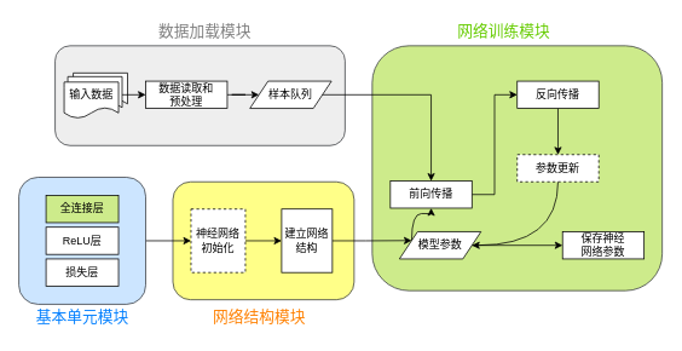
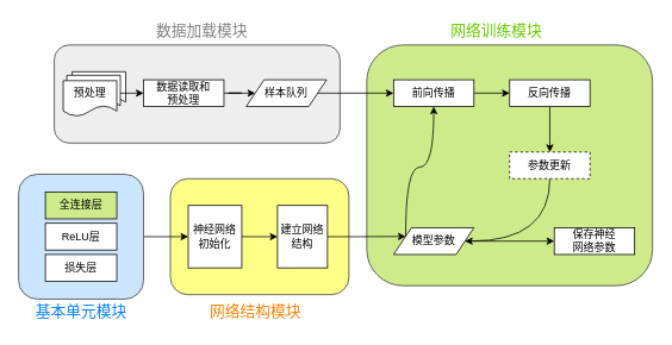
  <mxCell id="0" />
  <mxCell id="1" parent="0" />
  <mxCell id="2" value="" style="rounded=1;whiteSpace=wrap;html=1;fillColor=#cdeb8b;strokeColor=#36393d;" vertex="1" parent="1"><mxGeometry x="410" y="50" width="320" height="270" as="geometry" /></mxCell>
  <mxCell id="3" value="" style="rounded=1;whiteSpace=wrap;html=1;fillColor=#eeeeee;strokeColor=#36393d;" vertex="1" parent="1"><mxGeometry x="60" y="50" width="320" height="110" as="geometry" /></mxCell>
  <mxCell id="4" value="" style="shape=document;whiteSpace=wrap;html=1;boundedLbl=1;" vertex="1" parent="1"><mxGeometry x="80" y="80" width="60" height="40" as="geometry" /></mxCell>
  <mxCell id="5" style="edgeStyle=orthogonalEdgeStyle;rounded=0;orthogonalLoop=1;jettySize=auto;html=1;exitX=1;exitY=0.5;exitDx=0;exitDy=0;entryX=0;entryY=0.5;entryDx=0;entryDy=0;" edge="1" parent="1" source="6" target="21"><mxGeometry relative="1" as="geometry" /></mxCell>
  <mxCell id="6" value="" style="shape=document;whiteSpace=wrap;html=1;boundedLbl=1;" vertex="1" parent="1"><mxGeometry x="74" y="84" width="60" height="40" as="geometry" /></mxCell>
  <mxCell id="7" value="" style="rounded=1;whiteSpace=wrap;html=1;fillColor=#ffff88;strokeColor=#36393d;" vertex="1" parent="1"><mxGeometry x="190" y="200" width="200" height="130" as="geometry" /></mxCell>
  <mxCell id="8" style="edgeStyle=orthogonalEdgeStyle;rounded=0;orthogonalLoop=1;jettySize=auto;html=1;" edge="1" parent="1" source="9" target="14"><mxGeometry relative="1" as="geometry" /></mxCell>
  <mxCell id="9" value="" style="rounded=1;whiteSpace=wrap;html=1;fillColor=#cce5ff;strokeColor=#36393d;" vertex="1" parent="1"><mxGeometry x="20" y="195" width="140" height="140" as="geometry" /></mxCell>
  <mxCell id="10" value="全连接层" style="rounded=0;whiteSpace=wrap;html=1;fillColor=#cdeb8b;" vertex="1" parent="1"><mxGeometry x="50" y="215" width="80" height="30" as="geometry" /></mxCell>
  <mxCell id="11" value="ReLU层" style="rounded=0;whiteSpace=wrap;html=1;" vertex="1" parent="1"><mxGeometry x="50" y="250" width="80" height="30" as="geometry" /></mxCell>
  <mxCell id="12" value="损失层" style="rounded=0;whiteSpace=wrap;html=1;" vertex="1" parent="1"><mxGeometry x="50" y="285" width="80" height="30" as="geometry" /></mxCell>
  <mxCell id="13" style="edgeStyle=orthogonalEdgeStyle;rounded=0;orthogonalLoop=1;jettySize=auto;html=1;" edge="1" parent="1" source="14" target="16"><mxGeometry relative="1" as="geometry" /></mxCell>
- <mxCell id="14" value="神经网络初始化" style="rounded=0;whiteSpace=wrap;html=1;dashed=1;" vertex="1" parent="1"><mxGeometry x="210" y="230" width="60" height="70" as="geometry" /></mxCell>
+ <mxCell id="14" value="神经网络初始化" style="rounded=0;whiteSpace=wrap;html=1;" vertex="1" parent="1"><mxGeometry x="210" y="230" width="60" height="70" as="geometry" /></mxCell>
  <mxCell id="15" style="edgeStyle=orthogonalEdgeStyle;rounded=0;orthogonalLoop=1;jettySize=auto;html=1;entryX=0;entryY=0.25;entryDx=0;entryDy=0;" edge="1" parent="1" source="16" target="30"><mxGeometry relative="1" as="geometry" /></mxCell>
  <mxCell id="16" value="建立网络结构" style="rounded=0;whiteSpace=wrap;html=1;" vertex="1" parent="1"><mxGeometry x="310" y="230" width="56" height="70" as="geometry" /></mxCell>
  <mxCell id="17" style="edgeStyle=orthogonalEdgeStyle;rounded=0;orthogonalLoop=1;jettySize=auto;html=1;exitX=1;exitY=0.5;exitDx=0;exitDy=0;" edge="1" parent="1" source="18" target="23"><mxGeometry relative="1" as="geometry" /></mxCell>
  <mxCell id="18" value="样本队列" style="shape=parallelogram;perimeter=parallelogramPerimeter;whiteSpace=wrap;html=1;fixedSize=1;" vertex="1" parent="1"><mxGeometry x="275" y="89" width="90" height="30" as="geometry" /></mxCell>
- <mxCell id="19" value="输入数据" style="shape=document;whiteSpace=wrap;html=1;boundedLbl=1;" vertex="1" parent="1"><mxGeometry x="70" y="90" width="60" height="40" as="geometry" /></mxCell>
+ <mxCell id="19" value="预处理" style="shape=document;whiteSpace=wrap;html=1;boundedLbl=1;" vertex="1" parent="1"><mxGeometry x="70" y="90" width="60" height="40" as="geometry" /></mxCell>
  <mxCell id="20" style="edgeStyle=orthogonalEdgeStyle;rounded=0;orthogonalLoop=1;jettySize=auto;html=1;" edge="1" parent="1" source="21" target="18"><mxGeometry relative="1" as="geometry" /></mxCell>
  <mxCell id="21" value="数据读取和&lt;br&gt;预处理" style="rounded=0;whiteSpace=wrap;html=1;" vertex="1" parent="1"><mxGeometry x="160" y="89" width="90" height="30" as="geometry" /></mxCell>
  <mxCell id="22" style="edgeStyle=orthogonalEdgeStyle;rounded=0;orthogonalLoop=1;jettySize=auto;html=1;exitX=1;exitY=0.5;exitDx=0;exitDy=0;entryX=0;entryY=0.5;entryDx=0;entryDy=0;" edge="1" parent="1" source="23" target="25"><mxGeometry relative="1" as="geometry" /></mxCell>
- <mxCell id="23" value="前向传播" style="rounded=0;whiteSpace=wrap;html=1;" vertex="1" parent="1"><mxGeometry x="430" y="199" width="90" height="30" as="geometry" /></mxCell>
+ <mxCell id="23" value="前向传播" style="rounded=0;whiteSpace=wrap;html=1;" vertex="1" parent="1"><mxGeometry x="440" y="89" width="90" height="30" as="geometry" /></mxCell>
  <mxCell id="24" style="edgeStyle=orthogonalEdgeStyle;rounded=0;orthogonalLoop=1;jettySize=auto;html=1;entryX=0.5;entryY=0;entryDx=0;entryDy=0;" edge="1" parent="1" source="25" target="27"><mxGeometry relative="1" as="geometry" /></mxCell>
  <mxCell id="25" value="反向传播" style="rounded=0;whiteSpace=wrap;html=1;" vertex="1" parent="1"><mxGeometry x="570" y="89" width="90" height="30" as="geometry" /></mxCell>
  <mxCell id="26" style="edgeStyle=orthogonalEdgeStyle;rounded=0;orthogonalLoop=1;jettySize=auto;html=1;entryX=1;entryY=0.5;entryDx=0;entryDy=0;curved=1;" edge="1" parent="1" source="27" target="30"><mxGeometry relative="1" as="geometry"><Array as="points"><mxPoint x="615" y="270" /></Array></mxGeometry></mxCell>
  <mxCell id="27" value="参数更新" style="rounded=0;whiteSpace=wrap;html=1;dashed=1;" vertex="1" parent="1"><mxGeometry x="570" y="170" width="90" height="30" as="geometry" /></mxCell>
  <mxCell id="28" style="edgeStyle=orthogonalEdgeStyle;rounded=0;orthogonalLoop=1;jettySize=auto;html=1;exitX=0;exitY=0.25;exitDx=0;exitDy=0;entryX=0.5;entryY=1;entryDx=0;entryDy=0;curved=1;" edge="1" parent="1" source="30" target="23"><mxGeometry relative="1" as="geometry" /></mxCell>
  <mxCell id="29" style="edgeStyle=orthogonalEdgeStyle;rounded=0;orthogonalLoop=1;jettySize=auto;html=1;" edge="1" parent="1" source="30" target="31"><mxGeometry relative="1" as="geometry" /></mxCell>
  <mxCell id="30" value="模型参数" style="shape=parallelogram;perimeter=parallelogramPerimeter;whiteSpace=wrap;html=1;fixedSize=1;" vertex="1" parent="1"><mxGeometry x="440" y="255" width="90" height="30" as="geometry" /></mxCell>
  <mxCell id="31" value="保存神经&lt;br&gt;网络参数" style="rounded=0;whiteSpace=wrap;html=1;" vertex="1" parent="1"><mxGeometry x="620" y="255" width="90" height="30" as="geometry" /></mxCell>
  <mxCell id="32" value="&lt;font color=&quot;#808080&quot; style=&quot;font-size: 17px;&quot; face=&quot;Family Song 常规体&quot;&gt;数据加载模块&lt;/font&gt;" style="text;html=1;align=center;verticalAlign=middle;resizable=0;points=[];autosize=1;strokeColor=none;fillColor=none;" vertex="1" parent="1"><mxGeometry x="160" y="20" width="130" height="30" as="geometry" /></mxCell>
  <mxCell id="33" value="&lt;font color=&quot;#66cc00&quot; style=&quot;font-size: 17px;&quot; face=&quot;Family Song 常规体&quot;&gt;网络训练模块&lt;/font&gt;" style="text;html=1;align=center;verticalAlign=middle;resizable=0;points=[];autosize=1;strokeColor=none;fillColor=none;" vertex="1" parent="1"><mxGeometry x="490" y="20" width="130" height="30" as="geometry" /></mxCell>
  <mxCell id="34" value="&lt;font color=&quot;#007fff&quot; style=&quot;font-size: 17px;&quot; face=&quot;Family Song 常规体&quot;&gt;基本单元模块&lt;/font&gt;" style="text;html=1;align=center;verticalAlign=middle;resizable=0;points=[];autosize=1;strokeColor=none;fillColor=none;" vertex="1" parent="1"><mxGeometry x="25" y="335" width="130" height="30" as="geometry" /></mxCell>
  <mxCell id="35" value="&lt;font color=&quot;#ff8000&quot; style=&quot;font-size: 17px;&quot; face=&quot;Family Song 常规体&quot;&gt;网络结构模块&lt;/font&gt;" style="text;html=1;align=center;verticalAlign=middle;resizable=0;points=[];autosize=1;strokeColor=none;fillColor=none;" vertex="1" parent="1"><mxGeometry x="220" y="335" width="130" height="30" as="geometry" /></mxCell>
